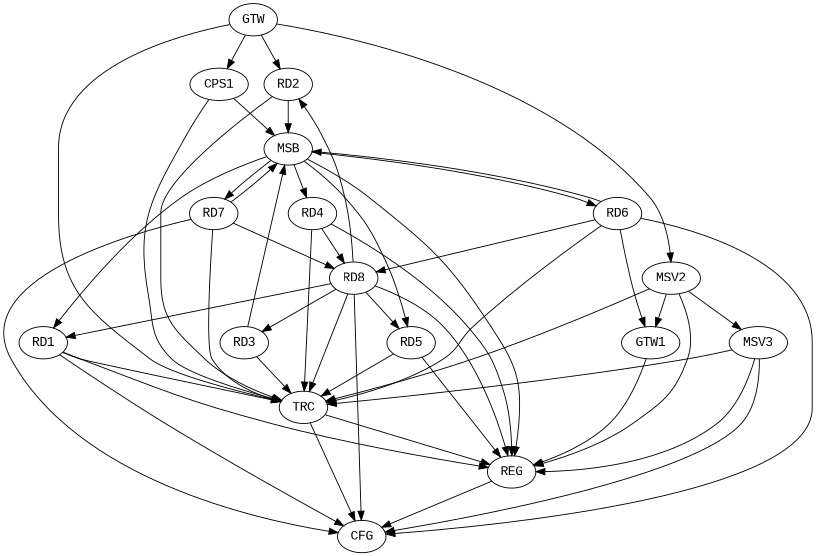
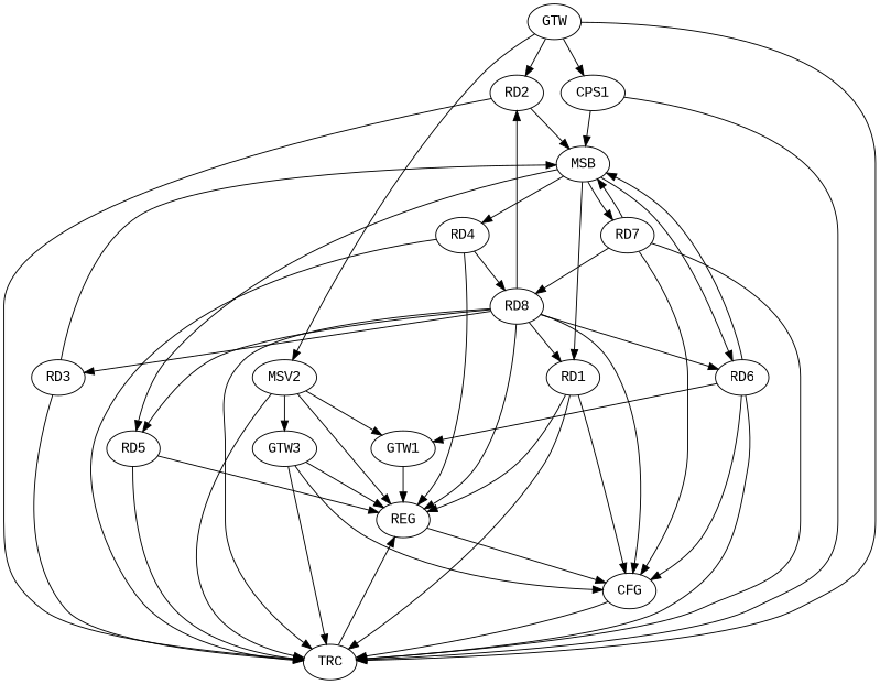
  strict digraph {
    fontname="Liberation Mono"
    node [fontname="Liberation Mono"]
    edge [fontname="Liberation Mono"]
    n1 [label=RD1]
    n2 [label=REG]
    n3 [label=CFG]
    n4 [label=TRC]
    n5 [label=RD2]
    n6 [label=MSB]
    n7 [label=RD4]
    n8 [label=RD5]
    n9 [label=RD6]
    n10 [label=RD7]
    n11 [label=RD3]
    n12 [label=RD8]
    n13 [label=GTW1]
    n14 [label=CPS1]
    n15 [label=GTW]
    n16 [label=MSV2]
-   n17 [label=MSV3]
+   n17 [label=GTW3]
    n1 -> n2
    n1 -> n3
    n1 -> n4
    n2 -> n3
-   n4 -> n3
+   n3 -> n4
    n4 -> n2
    n5 -> n4
    n5 -> n6
    n6 -> n1
-   n6 -> n2
    n6 -> n7
    n6 -> n8
    n6 -> n9
    n6 -> n10
    n7 -> n2
    n7 -> n4
    n7 -> n12
    n8 -> n2
    n8 -> n4
    n9 -> n3
    n9 -> n4
    n9 -> n6
    n9 -> n13
    n10 -> n3
    n10 -> n4
    n10 -> n6
    n10 -> n12
    n11 -> n4
    n11 -> n6
    n12 -> n1
    n12 -> n2
    n12 -> n3
    n12 -> n4
    n12 -> n5
    n12 -> n8
-   n9 -> n12
+   n12 -> n9
    n12 -> n11
    n13 -> n2
    n14 -> n4
    n14 -> n6
    n15 -> n4
    n15 -> n5
    n15 -> n14
    n15 -> n16
    n16 -> n2
    n16 -> n4
    n16 -> n13
    n16 -> n17
    n17 -> n2
    n17 -> n3
    n17 -> n4
  }
